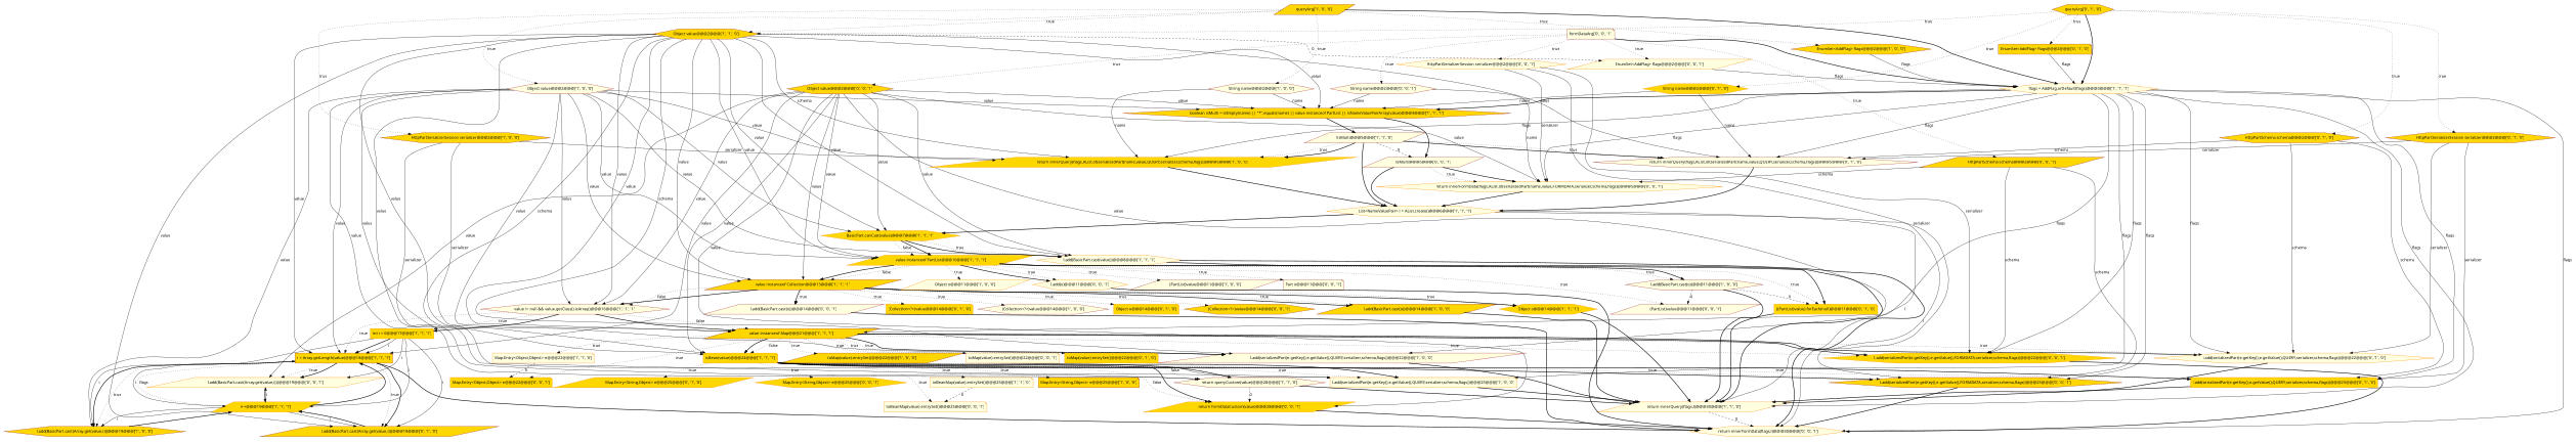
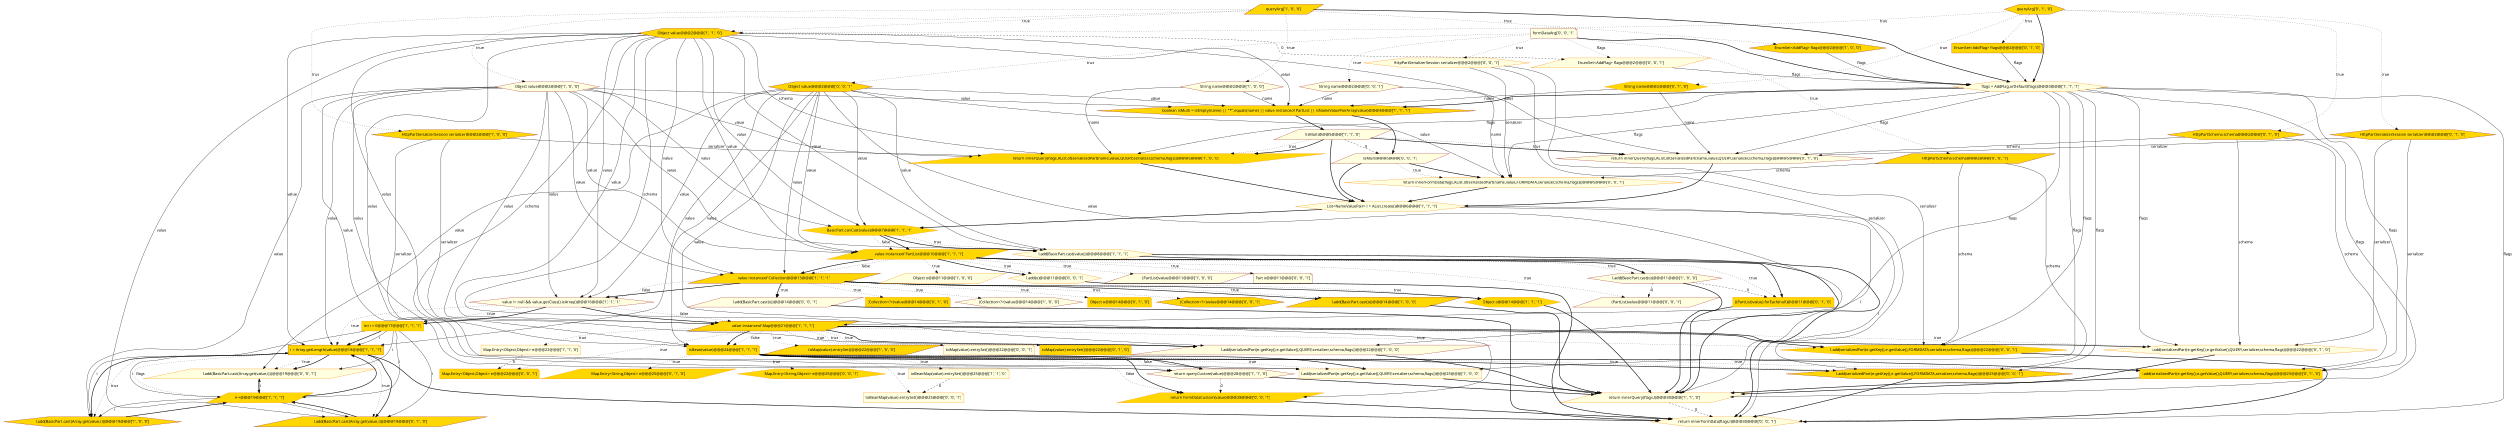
  digraph {
    fontname="Noto Sans"
    node [color=brown fillcolor=gold fontname="Noto Sans" shape=hexagon style=filled]
    edge [fontname="Noto Sans" style=solid]
    n1 [color=darkorange fillcolor=lightyellow label="HttpPartSerializerSession serializer@@@2@@@['0', '0', '1']"]
    n2 [color=darkorange fillcolor=lightyellow label="return innerFormData(flags,AList.of(serializedPart(name,value,FORMDATA,serializer,schema,flags)))@@@5@@@['0', '0', '1']"]
    n3 [color=darkorange label="l.add(serializedPart(e.getKey(),e.getValue(),FORMDATA,serializer,schema,flags))@@@22@@@['0', '0', '1']"]
    n4 [label="l.add(serializedPart(e.getKey(),e.getValue(),FORMDATA,serializer,schema,flags))@@@25@@@['0', '0', '1']"]
    n5 [color=darkorange fillcolor=lightyellow label="List<NameValuePair> l = AList.create()@@@6@@@['1', '1', '1']"]
    n6 [color=darkorange fillcolor=lightyellow label="return innerFormData(flags,l)@@@30@@@['0', '0', '1']"]
    n7 [label="Object value@@@2@@@['0', '0', '1']"]
    n8 [color=darkorange fillcolor=lightyellow label="l.add(BasicPart.cast(Array.get(value,i)))@@@19@@@['0', '0', '1']" shape=parallelogram]
    n9 [label="boolean isMulti = isEmpty(name) || \"*\".equals(name) || value instanceof PartList || isNameValuePairArray(value)@@@4@@@['1', '1', '1']"]
    n10 [label="value instanceof Collection@@@13@@@['1', '1', '1']" shape=parallelogram]
    n11 [label="value instanceof Map@@@21@@@['1', '1', '1']" shape=parallelogram]
    n12 [color=darkorange label="isBean(value)@@@24@@@['1', '1', '1']" shape=note]
    n13 [color=darkorange fillcolor=lightyellow label="l.add(BasicPart.cast(value))@@@8@@@['1', '1', '1']"]
    n14 [fillcolor=lightyellow label="value != null && value.getClass().isArray()@@@16@@@['1', '1', '1']"]
    n15 [color=darkorange label="BasicPart.canCast(value)@@@7@@@['1', '1', '1']"]
    n16 [label="i < Array.getLength(value)@@@18@@@['1', '1', '1']" shape=note]
    n17 [color=darkorange label="return formDataCustom(value)@@@28@@@['0', '0', '1']" shape=parallelogram]
    n18 [color=darkorange label="value instanceof PartList@@@10@@@['1', '1', '1']" shape=parallelogram]
    n19 [color=darkorange label="i++@@@19@@@['1', '1', '1']" shape=parallelogram]
    n20 [fillcolor=lightyellow label="!isMulti@@@5@@@['0', '0', '1']" shape=parallelogram]
    n21 [fillcolor=lightyellow label="!isMulti@@@5@@@['1', '1', '0']" shape=parallelogram]
    n22 [fillcolor=lightyellow label="l.add(BasicPart.cast(o))@@@14@@@['0', '0', '1']" shape=parallelogram]
    n23 [fillcolor=lightyellow label="(Collection<?>)value@@@14@@@['1', '0', '0']"]
    n24 [label="l.add(BasicPart.cast(o))@@@14@@@['1', '0', '0']" shape=parallelogram]
    n25 [color=darkorange label="Object o@@@14@@@['0', '1', '0']" shape=note]
    n26 [label="(Collection<?>)value@@@14@@@['0', '0', '1']"]
    n27 [color=darkorange label="Object o@@@14@@@['1', '1', '1']"]
    n28 [color=darkorange label="(Collection<?>)value@@@14@@@['0', '1', '0']" shape=note]
    n29 [color=darkorange label="Map.Entry<Object,Object> e@@@22@@@['0', '0', '1']" shape=note]
    n30 [color=darkorange fillcolor=lightyellow label="Map.Entry<Object,Object> e@@@22@@@['1', '1', '0']" shape=note]
    n31 [color=darkorange fillcolor=lightyellow label="l.add(serializedPart(e.getKey(),e.getValue(),QUERY,serializer,schema,flags))@@@22@@@['0', '1', '0']"]
    n32 [label="toMap(value).entrySet()@@@22@@@['1', '0', '0']" shape=parallelogram]
    n33 [fillcolor=lightyellow label="l.add(serializedPart(e.getKey(),e.getValue(),QUERY,serializer,schema,flags))@@@22@@@['1', '0', '0']" shape=parallelogram]
    n34 [color=darkorange fillcolor=lightyellow label="toMap(value).entrySet()@@@22@@@['0', '0', '1']" shape=note]
    n35 [color=darkorange label="toMap(value).entrySet()@@@22@@@['0', '1', '0']" shape=note]
    n36 [color=darkorange label="l.add(serializedPart(e.getKey(),e.getValue(),QUERY,serializer,schema,flags))@@@25@@@['0', '1', '0']" shape=note]
    n37 [fillcolor=lightyellow label="return queryCustom(value)@@@28@@@['1', '1', '0']"]
    n38 [color=darkorange fillcolor=lightyellow label="l.add(serializedPart(e.getKey(),e.getValue(),QUERY,serializer,schema,flags))@@@25@@@['1', '0', '0']" shape=note]
-   n39 [label="Map.Entry<String,Object> e@@@25@@@['1', '0', '0']" shape=note]
    n40 [color=darkorange fillcolor=lightyellow label="toBeanMap(value).entrySet()@@@25@@@['0', '0', '1']" shape=note]
    n41 [color=darkorange label="Map.Entry<String,Object> e@@@25@@@['0', '1', '0']" shape=parallelogram]
    n42 [color=darkorange label="Map.Entry<String,Object> e@@@25@@@['0', '0', '1']"]
    n43 [color=darkorange fillcolor=lightyellow label="toBeanMap(value).entrySet()@@@25@@@['1', '1', '0']" shape=note]
    n44 [color=darkorange fillcolor=lightyellow label="return innerQuery(flags,l)@@@30@@@['1', '1', '0']" shape=parallelogram]
    n45 [color=darkorange label="int i = 0@@@17@@@['1', '1', '1']" shape=note]
    n46 [label="l.add(BasicPart.cast(Array.get(value,i)))@@@19@@@['0', '1', '0']" shape=parallelogram]
    n47 [label="l.add(BasicPart.cast(Array.get(value,i)))@@@19@@@['1', '0', '0']"]
    n48 [color=darkorange label="((PartList)value).forEach(null)@@@11@@@['0', '1', '0']" shape=note]
    n49 [color=darkorange fillcolor=lightyellow label="l.add(o)@@@11@@@['0', '0', '1']"]
    n50 [fillcolor=lightyellow label="Part o@@@11@@@['0', '0', '1']" shape=note]
    n51 [fillcolor=lightyellow label="(PartList)value@@@11@@@['0', '0', '1']" shape=parallelogram]
    n52 [fillcolor=lightyellow label="l.add(BasicPart.cast(o))@@@11@@@['1', '0', '0']"]
    n53 [color=darkorange fillcolor=lightyellow label="Object o@@@11@@@['1', '0', '0']" shape=parallelogram]
    n54 [fillcolor=lightyellow label="(PartList)value@@@11@@@['1', '0', '0']" shape=parallelogram]
    n55 [color=darkorange fillcolor=lightyellow label="EnumSet<AddFlag> flags@@@2@@@['0', '0', '1']" shape=parallelogram]
    n56 [color=darkorange fillcolor=lightyellow label="flags = AddFlag.orDefault(flags)@@@3@@@['1', '1', '1']"]
    n57 [fillcolor=lightyellow label="return innerQuery(flags,AList.of(serializedPart(name,value,QUERY,serializer,schema,flags)))@@@5@@@['0', '1', '0']"]
    n58 [color=darkorange label="return innerQuery(flags,AList.of(serializedPart(name,value,QUERY,serializer,schema,flags)))@@@5@@@['1', '0', '0']" shape=parallelogram]
    n59 [label="HttpPartSchema schema@@@2@@@['0', '1', '0']"]
    n60 [color=darkorange label="String name@@@2@@@['0', '1', '0']"]
    n61 [label="queryArg['0', '1', '0']"]
    n62 [label="Object value@@@2@@@['1', '1', '0']"]
    n63 [label="HttpPartSerializerSession serializer@@@2@@@['0', '1', '0']"]
    n64 [label="EnumSet<AddFlag> flags@@@2@@@['0', '1', '0']" shape=note]
    n65 [fillcolor=lightyellow label="String name@@@2@@@['1', '0', '0']"]
    n66 [fillcolor=lightyellow label="Object value@@@2@@@['1', '0', '0']"]
    n67 [label="HttpPartSchema schema@@@2@@@['0', '0', '1']" shape=parallelogram]
    n68 [label="queryArg['1', '0', '0']" shape=parallelogram]
    n69 [label="HttpPartSerializerSession serializer@@@2@@@['1', '0', '0']"]
    n70 [label="EnumSet<AddFlag> flags@@@2@@@['1', '0', '0']"]
    n71 [fillcolor=lightyellow label="formDataArg['0', '0', '1']" shape=note]
    n72 [fillcolor=lightyellow label="String name@@@2@@@['0', '0', '1']"]
    n1 -> n2 [label=serializer]
    n1 -> n3 [label=serializer]
    n1 -> n4 [label=serializer]
    n2 -> n5 [style=bold]
    n3 -> n6 [style=bold]
    n4 -> n6 [style=bold]
    n5 -> n6 [label=l]
    n5 -> n15 [style=bold]
    n5 -> n44 [label=l]
    n7 -> n2 [label=value]
    n7 -> n8 [label=value]
    n7 -> n9 [label=value]
    n7 -> n10 [label=value]
    n7 -> n11 [label=value]
    n7 -> n12 [label=value]
    n7 -> n13 [label=value]
    n7 -> n14 [label=value]
    n7 -> n15 [label=value]
    n7 -> n16 [label=value]
    n7 -> n17 [label=value]
    n7 -> n18 [label=value]
    n8 -> n19 [style=bold]
    n9 -> n20 [style=bold]
    n9 -> n21 [style=bold]
    n10 -> n14 [label=false style=dotted]
    n10 -> n14 [style=bold]
    n10 -> n22 [label=true style=dotted]
    n10 -> n22 [style=bold]
    n10 -> n23 [label=true style=dotted]
    n10 -> n24 [style=bold]
    n10 -> n24 [label=true style=dotted]
    n10 -> n25 [label=true style=dotted]
    n10 -> n26 [label=true style=dotted]
    n10 -> n27 [style=bold]
    n10 -> n27 [label=true style=dotted]
    n10 -> n28 [label=true style=dotted]
    n11 -> n3 [style=bold]
    n11 -> n3 [label=true style=dotted]
    n11 -> n12 [style=bold]
    n11 -> n12 [label=false style=dotted]
    n11 -> n29 [label=true style=dotted]
    n11 -> n30 [label=true style=dotted]
    n11 -> n31 [label=true style=dotted]
    n11 -> n31 [style=bold]
    n11 -> n32 [label=true style=dotted]
    n11 -> n33 [label=true style=dotted]
    n11 -> n33 [style=bold]
    n11 -> n34 [label=true style=dotted]
    n11 -> n35 [label=true style=dotted]
    n12 -> n4 [style=bold]
    n12 -> n4 [label=true style=dotted]
    n12 -> n17 [style=bold]
    n12 -> n17 [label=false style=dotted]
    n12 -> n36 [style=bold]
    n12 -> n36 [label=true style=dotted]
    n12 -> n37 [style=bold]
    n12 -> n37 [label=false style=dotted]
    n12 -> n38 [style=bold]
    n12 -> n38 [label=true style=dotted]
-   n12 -> n39 [label=true style=dotted]
    n12 -> n40 [label=true style=dotted]
    n12 -> n41 [label=true style=dotted]
    n12 -> n42 [label=true style=dotted]
    n12 -> n43 [label=true style=dotted]
    n13 -> n6 [style=bold]
    n13 -> n44 [style=bold]
    n14 -> n11 [style=bold]
    n14 -> n11 [label=false style=dotted]
    n14 -> n16 [label=true style=dotted]
    n14 -> n45 [style=bold]
    n14 -> n45 [label=true style=dotted]
    n15 -> n13 [label=true style=dotted]
    n15 -> n13 [style=bold]
    n15 -> n18 [style=bold]
    n15 -> n18 [label=false style=dotted]
    n16 -> n6 [style=bold]
    n16 -> n8 [label=true style=dotted]
    n16 -> n8 [style=bold]
    n16 -> n19 [label=flags style=dotted]
    n16 -> n46 [label=true style=dotted]
    n16 -> n46 [style=bold]
    n16 -> n47 [label=true style=dotted]
    n16 -> n47 [style=bold]
    n17 -> n6 [style=bold]
    n18 -> n10 [label=false style=dotted]
    n18 -> n10 [style=bold]
    n18 -> n48 [style=bold]
    n18 -> n48 [label=true style=dotted]
    n18 -> n49 [label=true style=dotted]
    n18 -> n49 [style=bold]
    n18 -> n50 [label=true style=dotted]
    n18 -> n51 [label=true style=dotted]
    n18 -> n52 [label=true style=dotted]
    n18 -> n52 [style=bold]
    n18 -> n53 [label=true style=dotted]
    n18 -> n54 [label=true style=dotted]
    n19 -> n8 [label=i]
    n19 -> n16 [label=i]
    n19 -> n16 [style=bold]
    n19 -> n46 [label=i]
    n19 -> n47 [label=i]
    n20 -> n2 [label=true style=dotted]
    n20 -> n2 [style=bold]
    n20 -> n5 [style=bold]
    n21 -> n5 [style=bold]
    n21 -> n20 [label=0 style=dashed]
    n21 -> n57 [style=bold]
    n21 -> n57 [label=true style=dotted]
    n21 -> n58 [style=bold]
    n21 -> n58 [label=true style=dotted]
    n22 -> n6 [style=bold]
    n24 -> n44 [style=bold]
    n27 -> n44 [style=bold]
    n30 -> n29 [label=0 style=dashed]
    n31 -> n44 [style=bold]
    n33 -> n44 [style=bold]
    n36 -> n44 [style=bold]
    n37 -> n17 [label=0 style=dashed]
    n37 -> n44 [style=bold]
    n38 -> n44 [style=bold]
    n43 -> n40 [label=0 style=dashed]
    n44 -> n6 [label=0 style=dashed]
    n45 -> n8 [label=i]
    n45 -> n16 [label=i]
    n45 -> n16 [style=bold]
    n45 -> n19 [label=i]
    n45 -> n46 [label=i]
    n45 -> n47 [label=i]
    n46 -> n19 [style=bold]
    n47 -> n19 [style=bold]
    n48 -> n44 [style=bold]
    n49 -> n6 [style=bold]
    n52 -> n44 [style=bold]
    n52 -> n48 [label=0 style=dashed]
    n52 -> n51 [label=0 style=dashed]
    n55 -> n56 [label=flags]
    n56 -> n2 [label=flags]
    n56 -> n3 [label=flags]
    n56 -> n4 [label=flags]
    n56 -> n6 [label=flags]
    n56 -> n9 [style=bold]
    n56 -> n31 [label=flags]
    n56 -> n33 [label=flags]
    n56 -> n36 [label=flags]
    n56 -> n38 [label=flags]
    n56 -> n44 [label=flags]
    n56 -> n57 [label=flags]
    n56 -> n58 [label=flags]
    n57 -> n5 [style=bold]
    n58 -> n5 [style=bold]
    n59 -> n31 [label=schema]
    n59 -> n36 [label=schema]
    n59 -> n57 [label=schema]
    n60 -> n9 [label=name]
    n60 -> n57 [label=name]
    n61 -> n56 [style=bold]
    n61 -> n59 [label=true style=dotted]
    n61 -> n60 [label=true style=dotted]
    n61 -> n62 [label=true style=dotted]
    n61 -> n63 [label=true style=dotted]
    n61 -> n64 [label=true style=dotted]
    n62 -> n9 [label=value]
    n62 -> n10 [label=value]
    n62 -> n11 [label=value]
    n62 -> n12 [label=value]
    n62 -> n13 [label=value]
    n62 -> n14 [label=value]
    n62 -> n15 [label=value]
    n62 -> n16 [label=value]
    n62 -> n18 [label=value]
    n62 -> n33 [label=schema]
    n62 -> n37 [label=value]
    n62 -> n38 [label=schema]
    n62 -> n46 [label=value]
    n62 -> n55 [label=0 style=dashed]
    n62 -> n57 [label=value]
    n62 -> n58 [label=schema]
    n63 -> n31 [label=serializer]
    n63 -> n36 [label=serializer]
    n63 -> n57 [label=serializer]
    n64 -> n56 [label=flags]
    n65 -> n9 [label=name]
    n65 -> n58 [label=name]
    n66 -> n9 [label=value]
    n66 -> n10 [label=value]
    n66 -> n11 [label=value]
    n66 -> n12 [label=value]
    n66 -> n13 [label=value]
    n66 -> n14 [label=value]
    n66 -> n15 [label=value]
    n66 -> n16 [label=value]
    n66 -> n18 [label=value]
    n66 -> n37 [label=value]
    n66 -> n47 [label=value]
    n66 -> n58 [label=value]
    n67 -> n2 [label=schema]
    n67 -> n3 [label=schema]
    n67 -> n4 [label=schema]
    n68 -> n56 [style=bold]
    n68 -> n62 [label=true style=dotted]
    n68 -> n65 [label=true style=dotted]
    n68 -> n66 [label=true style=dotted]
    n68 -> n69 [label=true style=dotted]
    n68 -> n70 [label=true style=dotted]
    n69 -> n33 [label=serializer]
    n69 -> n38 [label=serializer]
    n69 -> n58 [label=serializer]
    n70 -> n56 [label=flags]
    n71 -> n1 [label=true style=dotted]
    n71 -> n7 [label=true style=dotted]
-   n71 -> n55 [label=true style=dotted]
+   n71 -> n55 [label=flags style=dotted]
    n71 -> n56 [style=bold]
    n71 -> n67 [label=true style=dotted]
    n71 -> n72 [label=true style=dotted]
    n72 -> n2 [label=name]
    n72 -> n9 [label=name]
  }
